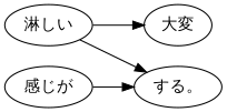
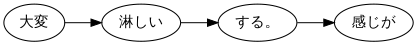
  digraph {
    rankdir=LR
    n1 [label="大変"]
    n2 [label="淋しい"]
    n3 [label="する。"]
    n4 [label="感じが"]
-   n2 -> n1
+   n1 -> n2
    n2 -> n3
-   n4 -> n3
+   n3 -> n4
  }
